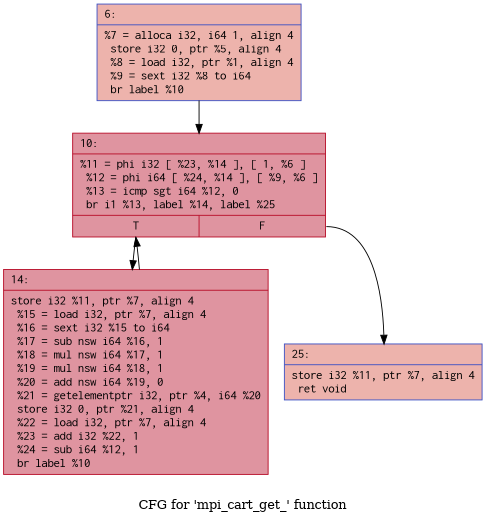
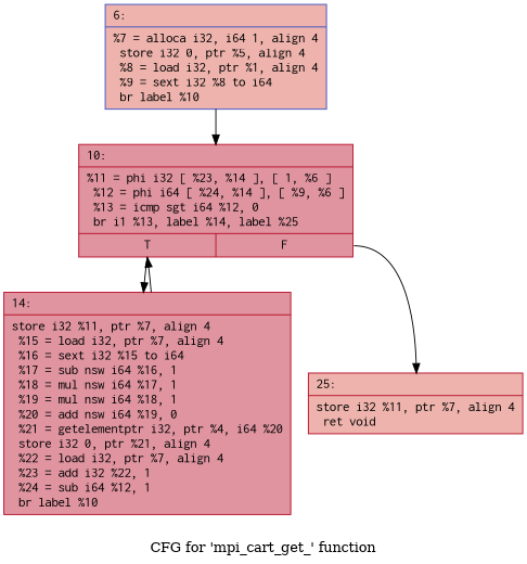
  digraph {
    label="CFG for 'mpi_cart_get_' function"
    node [color="#3d50c3ff" fillcolor="#d6524470" fontname=Courier shape=record style=filled]
    n1 [label="{6:\l|  %7 = alloca i32, i64 1, align 4\l  store i32 0, ptr %5, align 4\l  %8 = load i32, ptr %1, align 4\l  %9 = sext i32 %8 to i64\l  br label %10\l}"]
    n2 [color="#b70d28ff" fillcolor="#b70d2870" label="{10:\l|  %11 = phi i32 [ %23, %14 ], [ 1, %6 ]\l  %12 = phi i64 [ %24, %14 ], [ %9, %6 ]\l  %13 = icmp sgt i64 %12, 0\l  br i1 %13, label %14, label %25\l|{<s0>T|<s1>F}}"]
    n3 [color="#b70d28ff" fillcolor="#b70d2870" label="{14:\l|  store i32 %11, ptr %7, align 4\l  %15 = load i32, ptr %7, align 4\l  %16 = sext i32 %15 to i64\l  %17 = sub nsw i64 %16, 1\l  %18 = mul nsw i64 %17, 1\l  %19 = mul nsw i64 %18, 1\l  %20 = add nsw i64 %19, 0\l  %21 = getelementptr i32, ptr %4, i64 %20\l  store i32 0, ptr %21, align 4\l  %22 = load i32, ptr %7, align 4\l  %23 = add i32 %22, 1\l  %24 = sub i64 %12, 1\l  br label %10\l}"]
-   n4 [label="{25:\l|  store i32 %11, ptr %7, align 4\l  ret void\l}"]
+   n4 [color="#b70d28ff" label="{25:\l|  store i32 %11, ptr %7, align 4\l  ret void\l}"]
    n1 -> n2
    n2 -> n3 [tailport=s0]
    n2 -> n4 [tailport=s1]
    n3 -> n2
  }
